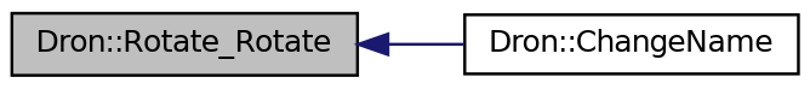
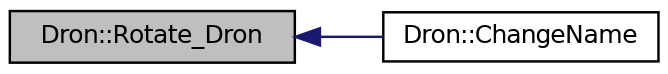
  digraph {
    rankdir=LR
    node [color=black fontname=Helvetica fontsize=10 shape=record style=filled]
-   n1 [fillcolor=grey75 fontcolor=black height=0.2 label="Dron::Rotate_Rotate" width=0.4]
+   n1 [fillcolor=grey75 fontcolor=black height=0.2 label="Dron::Rotate_Dron" width=0.4]
    n2 [fillcolor=white height=0.2 label="Dron::ChangeName" width=0.4]
    n1 -> n2 [color=midnightblue dir=back fontname=Helvetica fontsize=10 labelfontname=Helvetica labelfontsize=10 style=solid]
  }
